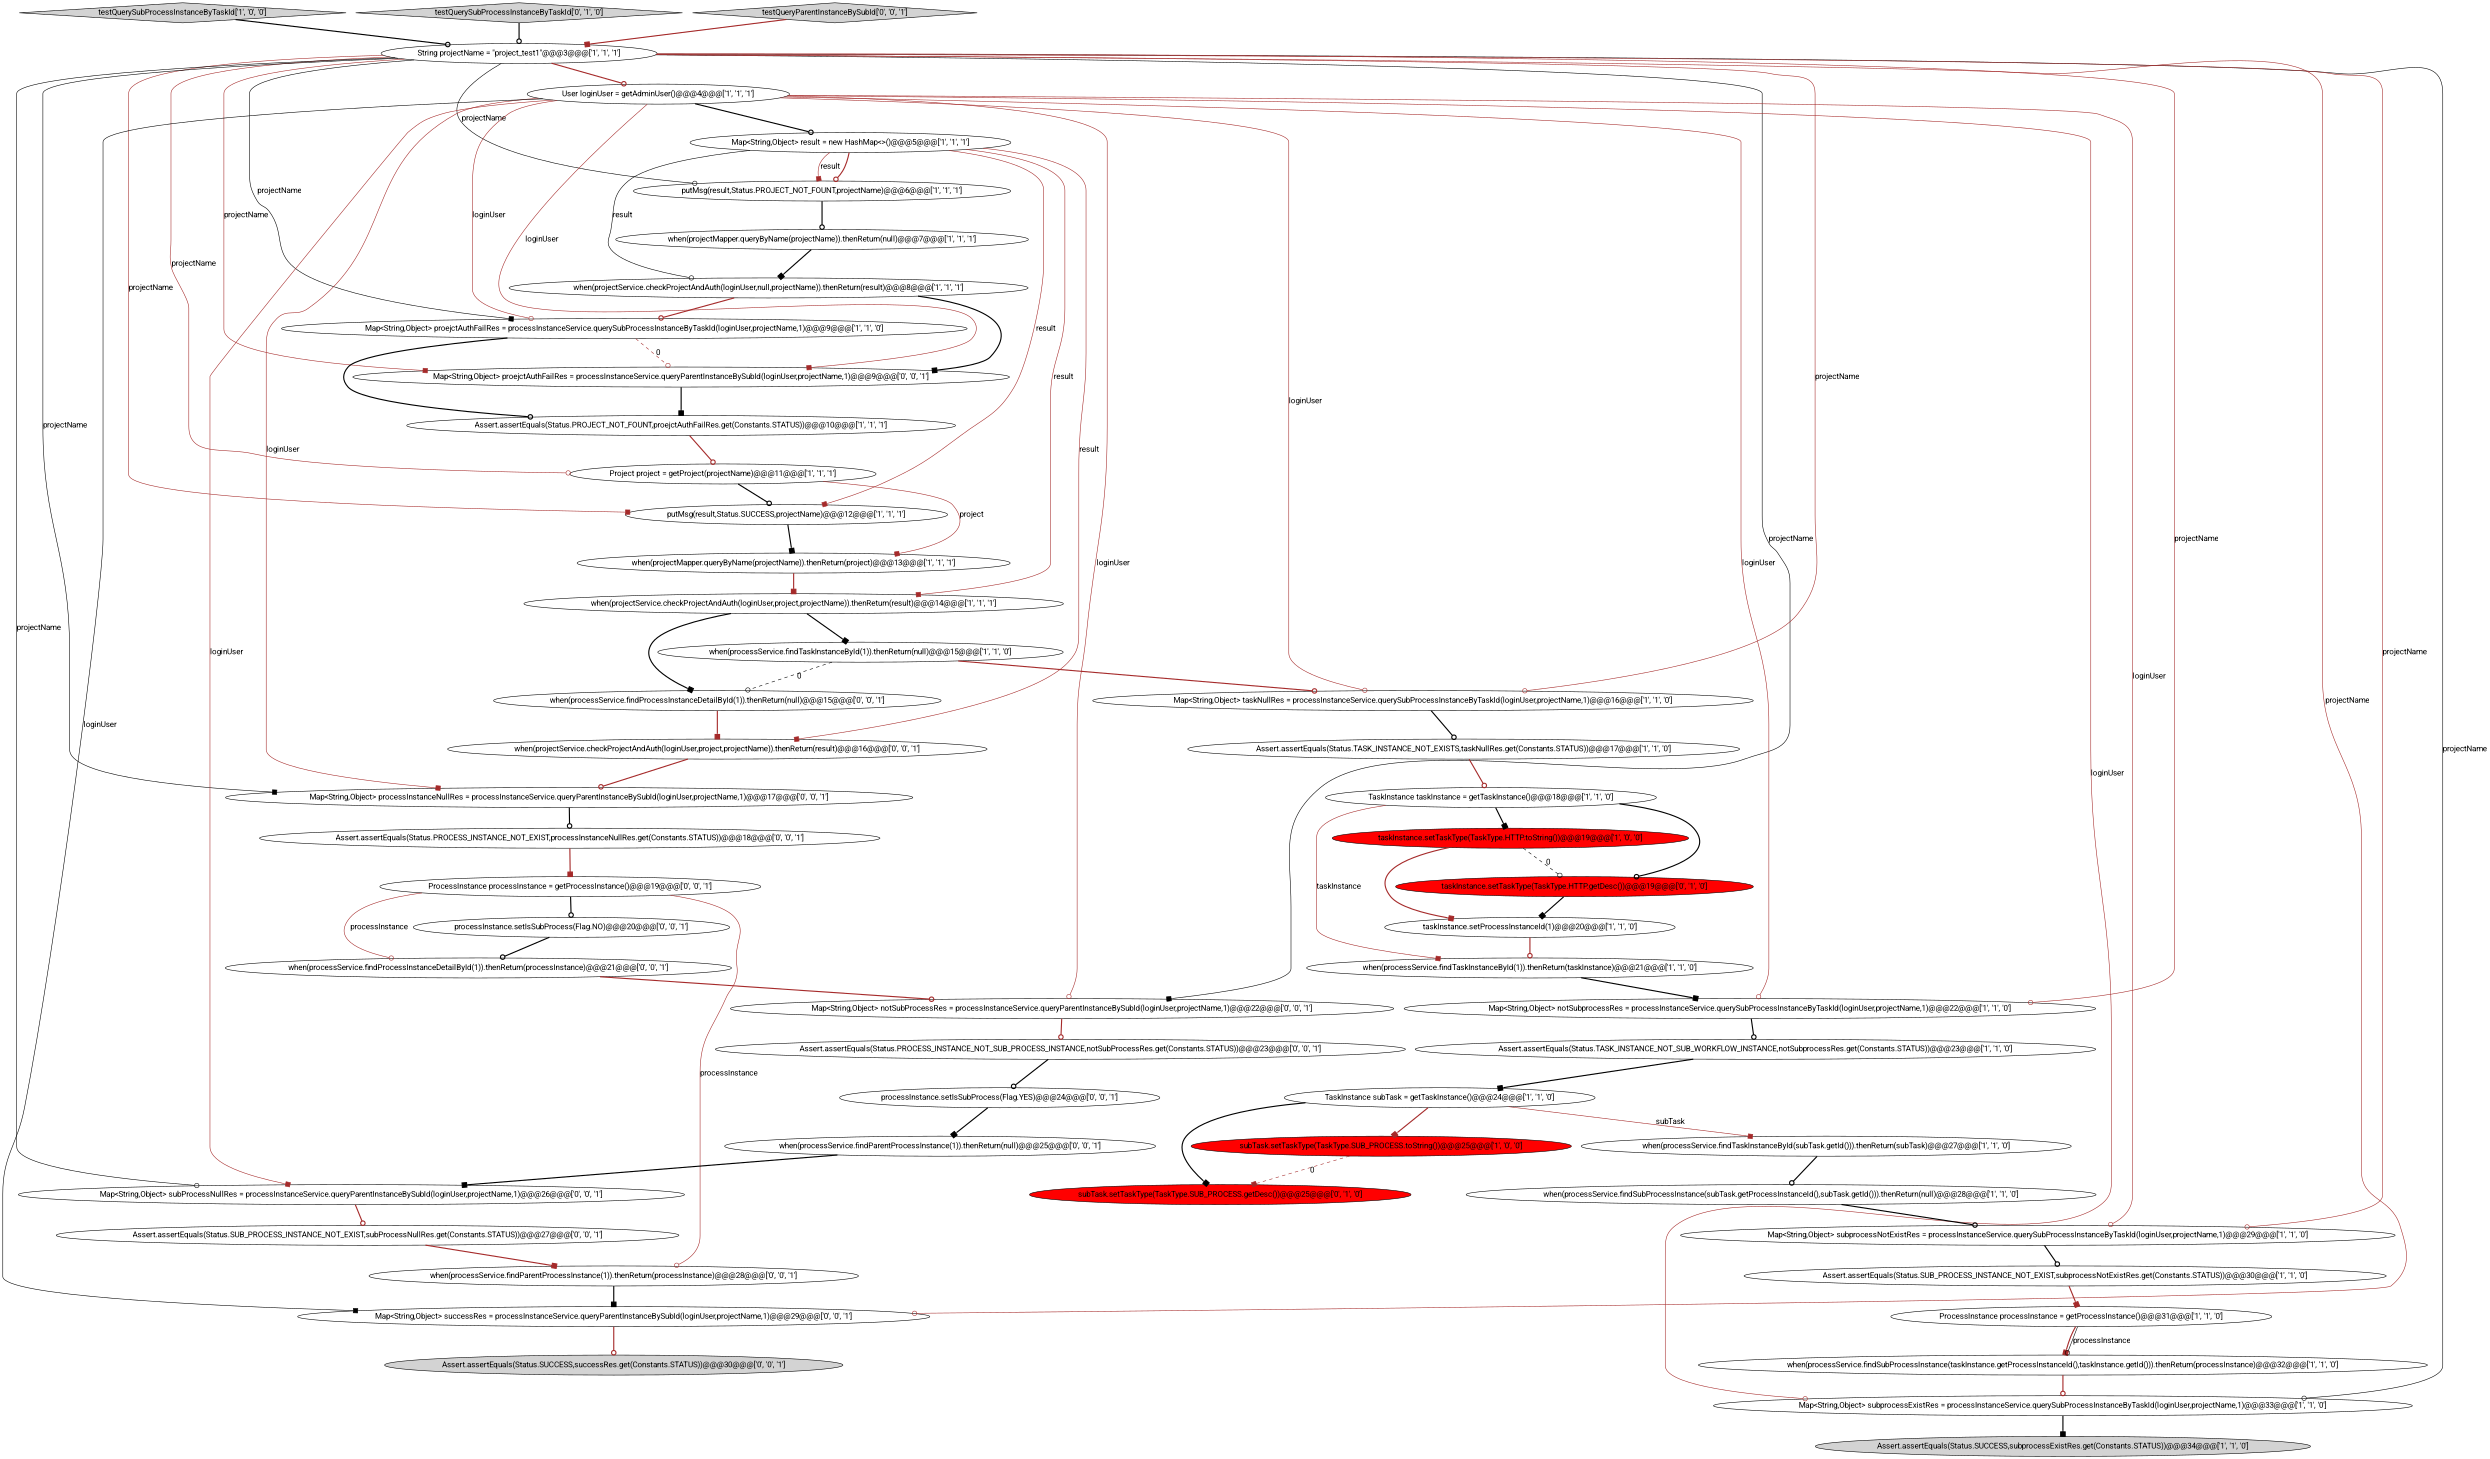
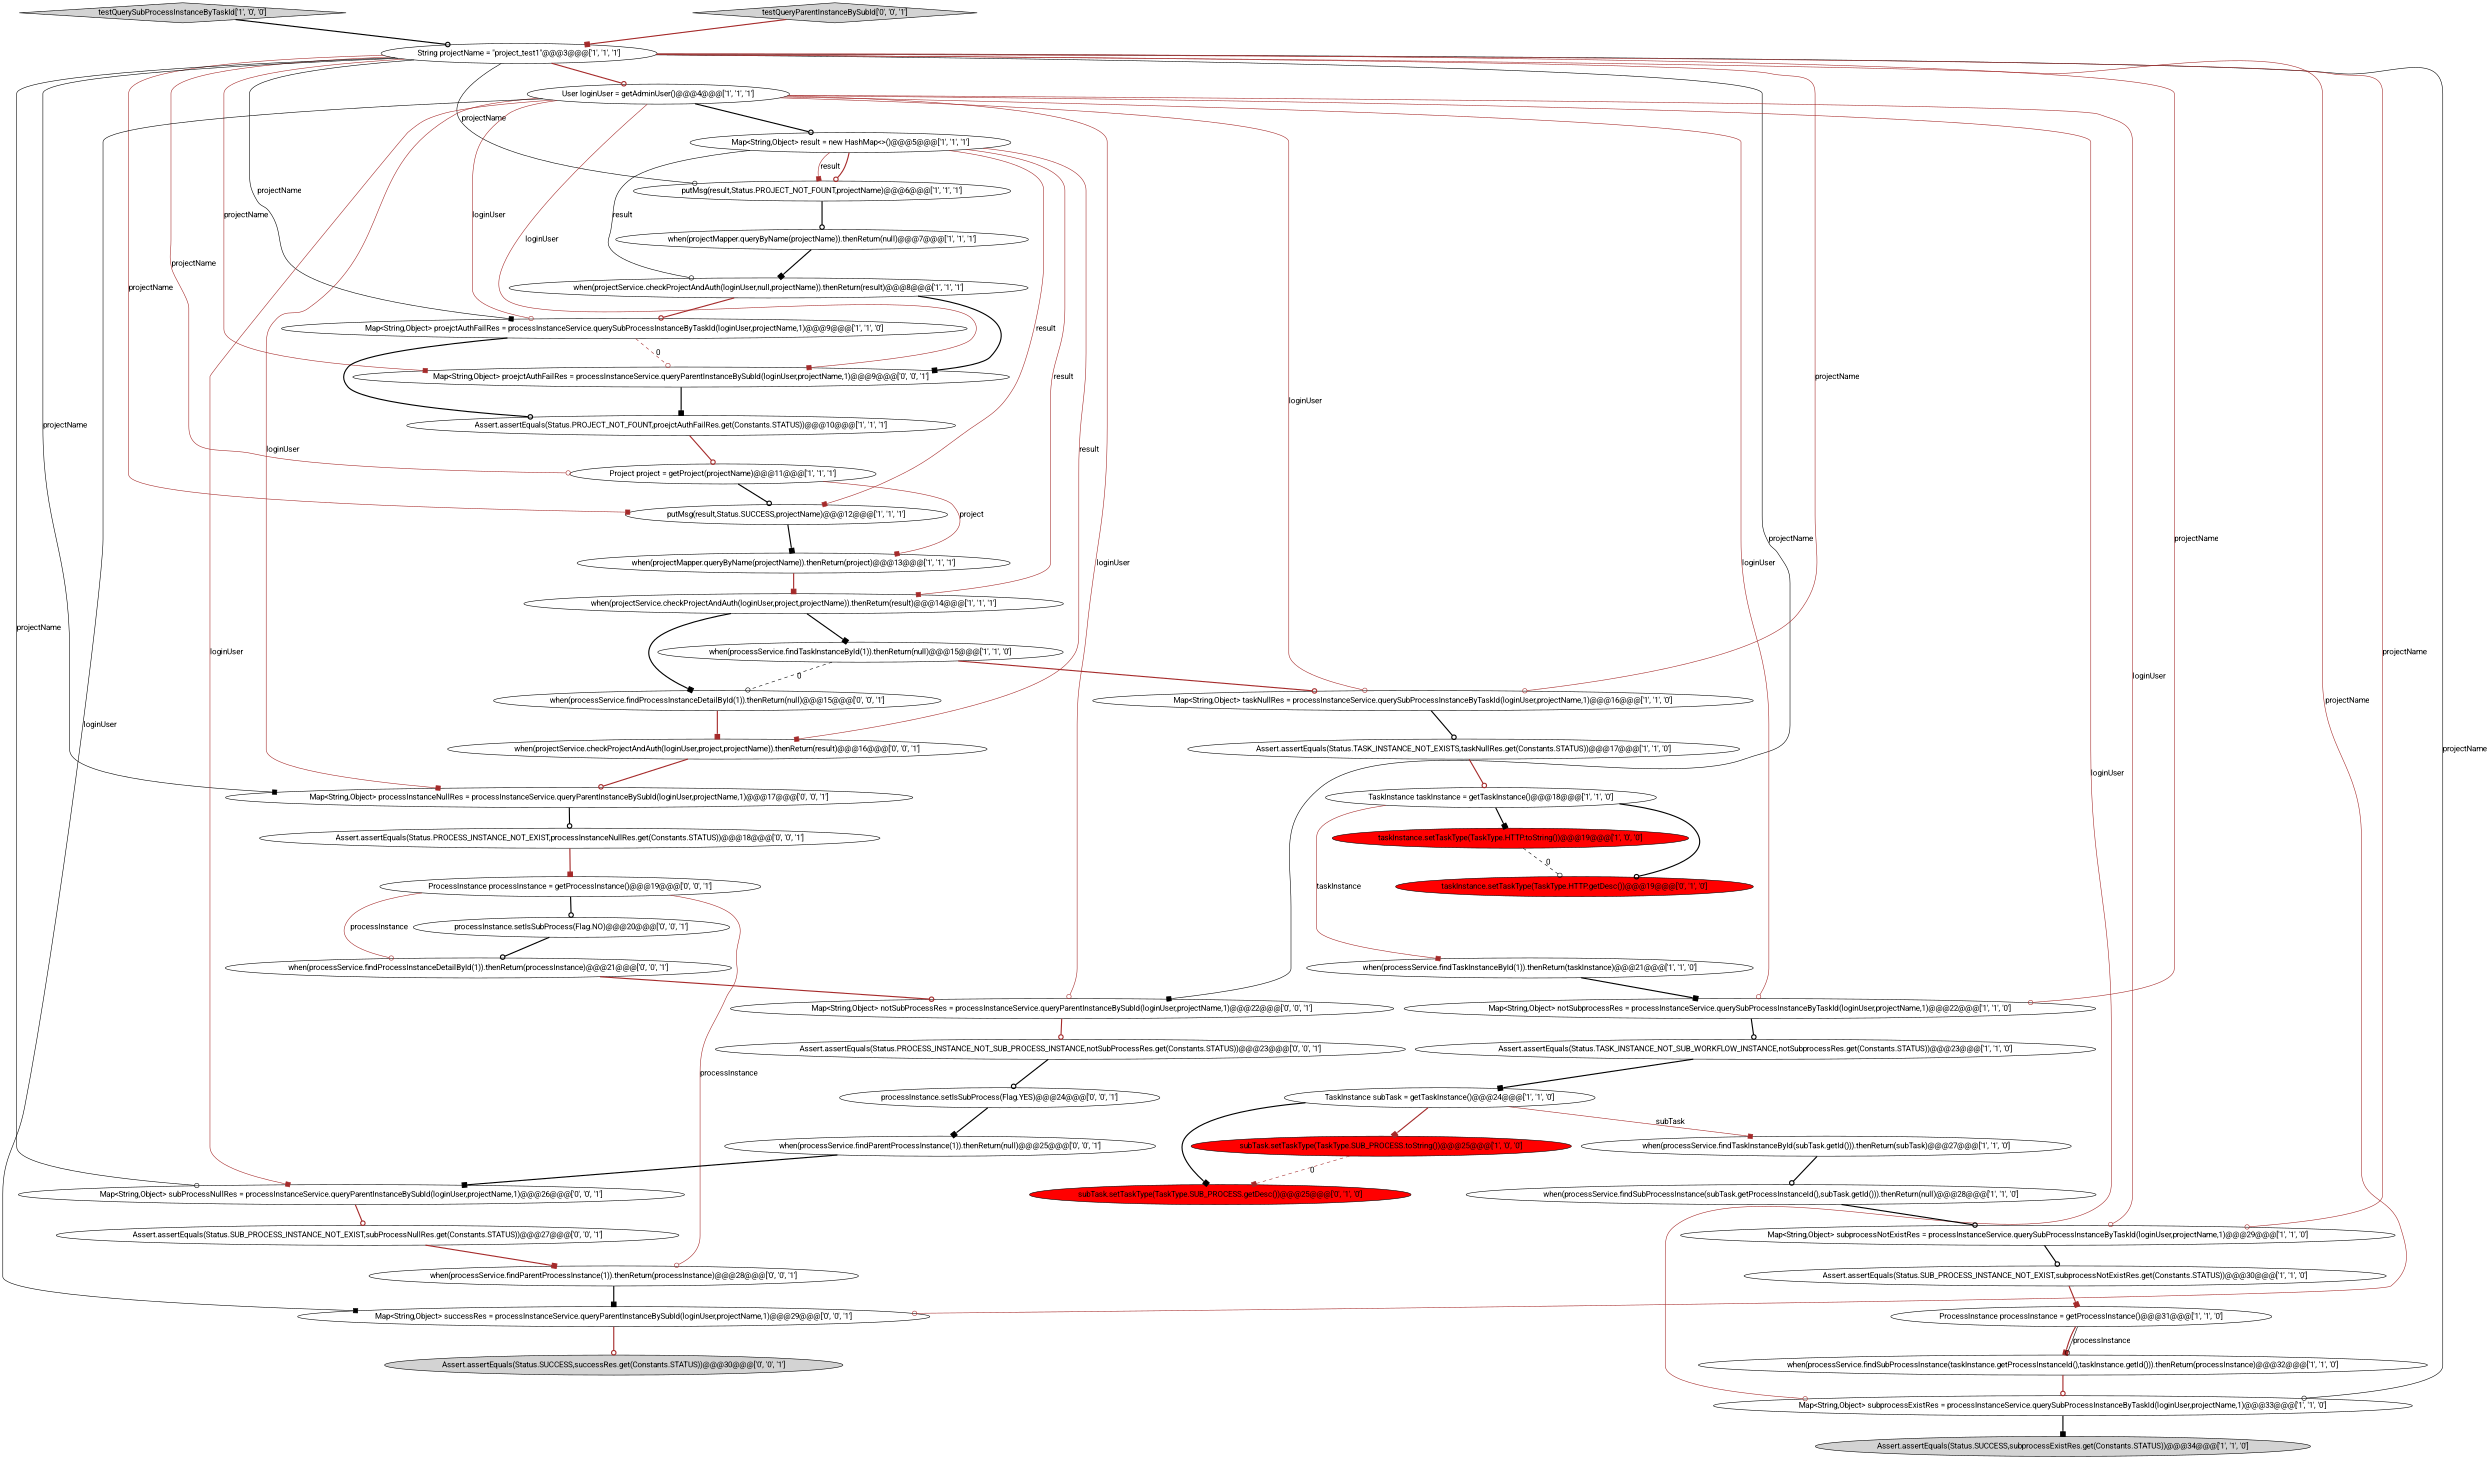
  digraph {
    fontname=Roboto
    node [fillcolor=white fontname=Roboto shape=ellipse style=filled]
    edge [arrowhead=odot color=brown fontname=Roboto style=bold]
    n1 [label="when(projectMapper.queryByName(projectName)).thenReturn(project)@@@13@@@['1', '1', '1']"]
    n2 [label="when(projectService.checkProjectAndAuth(loginUser,project,projectName)).thenReturn(result)@@@14@@@['1', '1', '1']"]
    n3 [label="when(processService.findTaskInstanceById(1)).thenReturn(null)@@@15@@@['1', '1', '0']"]
    n4 [label="when(processService.findProcessInstanceDetailById(1)).thenReturn(null)@@@15@@@['0', '0', '1']"]
    n5 [label="Map<String,Object> subprocessExistRes = processInstanceService.querySubProcessInstanceByTaskId(loginUser,projectName,1)@@@33@@@['1', '1', '0']"]
    n6 [fillcolor=lightgray label="Assert.assertEquals(Status.SUCCESS,subprocessExistRes.get(Constants.STATUS))@@@34@@@['1', '1', '0']"]
    n7 [label="Project project = getProject(projectName)@@@11@@@['1', '1', '1']"]
    n8 [label="putMsg(result,Status.SUCCESS,projectName)@@@12@@@['1', '1', '1']"]
    n9 [label="String projectName = \"project_test1\"@@@3@@@['1', '1', '1']"]
    n10 [label="Map<String,Object> processInstanceNullRes = processInstanceService.queryParentInstanceBySubId(loginUser,projectName,1)@@@17@@@['0', '0', '1']"]
    n11 [label="Map<String,Object> proejctAuthFailRes = processInstanceService.queryParentInstanceBySubId(loginUser,projectName,1)@@@9@@@['0', '0', '1']"]
    n12 [label="Map<String,Object> notSubProcessRes = processInstanceService.queryParentInstanceBySubId(loginUser,projectName,1)@@@22@@@['0', '0', '1']"]
    n13 [label="User loginUser = getAdminUser()@@@4@@@['1', '1', '1']"]
    n14 [label="Map<String,Object> taskNullRes = processInstanceService.querySubProcessInstanceByTaskId(loginUser,projectName,1)@@@16@@@['1', '1', '0']"]
    n15 [label="Map<String,Object> successRes = processInstanceService.queryParentInstanceBySubId(loginUser,projectName,1)@@@29@@@['0', '0', '1']"]
    n16 [label="Map<String,Object> subProcessNullRes = processInstanceService.queryParentInstanceBySubId(loginUser,projectName,1)@@@26@@@['0', '0', '1']"]
    n17 [label="putMsg(result,Status.PROJECT_NOT_FOUNT,projectName)@@@6@@@['1', '1', '1']"]
    n18 [label="Map<String,Object> subprocessNotExistRes = processInstanceService.querySubProcessInstanceByTaskId(loginUser,projectName,1)@@@29@@@['1', '1', '0']"]
    n19 [label="Map<String,Object> proejctAuthFailRes = processInstanceService.querySubProcessInstanceByTaskId(loginUser,projectName,1)@@@9@@@['1', '1', '0']"]
    n20 [label="Map<String,Object> notSubprocessRes = processInstanceService.querySubProcessInstanceByTaskId(loginUser,projectName,1)@@@22@@@['1', '1', '0']"]
    n21 [label="Assert.assertEquals(Status.PROCESS_INSTANCE_NOT_EXIST,processInstanceNullRes.get(Constants.STATUS))@@@18@@@['0', '0', '1']"]
    n22 [label="Assert.assertEquals(Status.PROJECT_NOT_FOUNT,proejctAuthFailRes.get(Constants.STATUS))@@@10@@@['1', '1', '1']"]
    n23 [label="Assert.assertEquals(Status.PROCESS_INSTANCE_NOT_SUB_PROCESS_INSTANCE,notSubProcessRes.get(Constants.STATUS))@@@23@@@['0', '0', '1']"]
    n24 [label="Map<String,Object> result = new HashMap<>()@@@5@@@['1', '1', '1']"]
    n25 [label="Assert.assertEquals(Status.TASK_INSTANCE_NOT_EXISTS,taskNullRes.get(Constants.STATUS))@@@17@@@['1', '1', '0']"]
    n26 [fillcolor=lightgray label="Assert.assertEquals(Status.SUCCESS,successRes.get(Constants.STATUS))@@@30@@@['0', '0', '1']"]
    n27 [label="Assert.assertEquals(Status.SUB_PROCESS_INSTANCE_NOT_EXIST,subProcessNullRes.get(Constants.STATUS))@@@27@@@['0', '0', '1']"]
    n28 [label="when(projectMapper.queryByName(projectName)).thenReturn(null)@@@7@@@['1', '1', '1']"]
    n29 [label="Assert.assertEquals(Status.SUB_PROCESS_INSTANCE_NOT_EXIST,subprocessNotExistRes.get(Constants.STATUS))@@@30@@@['1', '1', '0']"]
    n30 [label="Assert.assertEquals(Status.TASK_INSTANCE_NOT_SUB_WORKFLOW_INSTANCE,notSubprocessRes.get(Constants.STATUS))@@@23@@@['1', '1', '0']"]
    n31 [label="ProcessInstance processInstance = getProcessInstance()@@@19@@@['0', '0', '1']"]
    n32 [label="TaskInstance subTask = getTaskInstance()@@@24@@@['1', '1', '0']"]
    n33 [fillcolor=red label="subTask.setTaskType(TaskType.SUB_PROCESS.toString())@@@25@@@['1', '0', '0']"]
    n34 [fillcolor=red label="subTask.setTaskType(TaskType.SUB_PROCESS.getDesc())@@@25@@@['0', '1', '0']"]
    n35 [label="when(processService.findTaskInstanceById(subTask.getId())).thenReturn(subTask)@@@27@@@['1', '1', '0']"]
    n36 [label="when(processService.findSubProcessInstance(subTask.getProcessInstanceId(),subTask.getId())).thenReturn(null)@@@28@@@['1', '1', '0']"]
    n37 [label="when(projectService.checkProjectAndAuth(loginUser,project,projectName)).thenReturn(result)@@@16@@@['0', '0', '1']"]
    n38 [label="processInstance.setIsSubProcess(Flag.YES)@@@24@@@['0', '0', '1']"]
    n39 [fillcolor=lightgray label="testQuerySubProcessInstanceByTaskId['1', '0', '0']" shape=diamond]
    n40 [label="when(processService.findParentProcessInstance(1)).thenReturn(null)@@@25@@@['0', '0', '1']"]
    n41 [label="when(projectService.checkProjectAndAuth(loginUser,null,projectName)).thenReturn(result)@@@8@@@['1', '1', '1']"]
-   n42 [fillcolor=lightgray label="testQuerySubProcessInstanceByTaskId['0', '1', '0']" shape=diamond]
    n43 [label="when(processService.findTaskInstanceById(1)).thenReturn(taskInstance)@@@21@@@['1', '1', '0']"]
-   n44 [label="taskInstance.setProcessInstanceId(1)@@@20@@@['1', '1', '0']"]
    n45 [fillcolor=red label="taskInstance.setTaskType(TaskType.HTTP.getDesc())@@@19@@@['0', '1', '0']"]
    n46 [label="ProcessInstance processInstance = getProcessInstance()@@@31@@@['1', '1', '0']"]
    n47 [label="when(processService.findSubProcessInstance(taskInstance.getProcessInstanceId(),taskInstance.getId())).thenReturn(processInstance)@@@32@@@['1', '1', '0']"]
    n48 [label="TaskInstance taskInstance = getTaskInstance()@@@18@@@['1', '1', '0']"]
    n49 [label="when(processService.findProcessInstanceDetailById(1)).thenReturn(processInstance)@@@21@@@['0', '0', '1']"]
    n50 [label="processInstance.setIsSubProcess(Flag.NO)@@@20@@@['0', '0', '1']"]
    n51 [label="when(processService.findParentProcessInstance(1)).thenReturn(processInstance)@@@28@@@['0', '0', '1']"]
    n52 [fillcolor=red label="taskInstance.setTaskType(TaskType.HTTP.toString())@@@19@@@['1', '0', '0']"]
    n53 [fillcolor=lightgray label="testQueryParentInstanceBySubId['0', '0', '1']" shape=diamond]
    n1 -> n2 [arrowhead=box]
    n2 -> n3 [arrowhead=box color=black]
    n2 -> n4 [arrowhead=box color=black]
    n3 -> n4 [color=black label=0 style=dashed]
    n3 -> n14
    n4 -> n37 [arrowhead=box]
    n5 -> n6 [arrowhead=box color=black]
    n7 -> n1 [arrowhead=box label=project style=solid]
    n7 -> n8 [color=black]
    n8 -> n1 [arrowhead=box color=black]
    n9 -> n5 [color=black label=projectName style=solid]
    n9 -> n7 [label=projectName style=solid]
    n9 -> n8 [arrowhead=box label=projectName style=solid]
    n9 -> n10 [arrowhead=box color=black label=projectName style=solid]
    n9 -> n11 [arrowhead=box label=projectName style=solid]
    n9 -> n12 [arrowhead=box color=black label=projectName style=solid]
    n9 -> n13
    n9 -> n14 [label=projectName style=solid]
    n9 -> n15 [label=projectName style=solid]
    n9 -> n16 [color=black label=projectName style=solid]
    n9 -> n17 [color=black label=projectName style=solid]
    n9 -> n18 [label=projectName style=solid]
    n9 -> n19 [arrowhead=box color=black label=projectName style=solid]
    n9 -> n20 [label=projectName style=solid]
    n10 -> n21 [color=black]
    n11 -> n22 [arrowhead=box color=black]
    n12 -> n23
    n13 -> n5 [label=loginUser style=solid]
    n13 -> n10 [arrowhead=box label=loginUser style=solid]
    n13 -> n11 [arrowhead=box label=loginUser style=solid]
    n13 -> n12 [label=loginUser style=solid]
    n13 -> n14 [label=loginUser style=solid]
    n13 -> n15 [arrowhead=box color=black label=loginUser style=solid]
    n13 -> n16 [arrowhead=box label=loginUser style=solid]
    n13 -> n18 [label=loginUser style=solid]
    n13 -> n19 [label=loginUser style=solid]
    n13 -> n20 [label=loginUser style=solid]
    n13 -> n24 [color=black]
    n14 -> n25 [color=black]
    n15 -> n26
    n16 -> n27
    n17 -> n28 [color=black]
    n18 -> n29 [color=black]
    n19 -> n11 [label=0 style=dashed]
    n19 -> n22 [color=black]
    n20 -> n30 [color=black]
    n21 -> n31 [arrowhead=box]
    n22 -> n7
    n23 -> n38 [color=black]
    n24 -> n2 [arrowhead=box label=result style=solid]
    n24 -> n8 [arrowhead=box label=result style=solid]
    n24 -> n17
    n24 -> n17 [arrowhead=box label=result style=solid]
    n24 -> n37 [arrowhead=box label=result style=solid]
    n24 -> n41 [color=black label=result style=solid]
    n25 -> n48
    n27 -> n51 [arrowhead=box]
    n28 -> n41 [arrowhead=box color=black]
    n29 -> n46 [arrowhead=box]
    n30 -> n32 [arrowhead=box color=black]
    n31 -> n49 [label=processInstance style=solid]
    n31 -> n50 [color=black]
    n31 -> n51 [label=processInstance style=solid]
    n32 -> n33 [arrowhead=box]
    n32 -> n34 [arrowhead=box color=black]
    n32 -> n35 [arrowhead=box label=subTask style=solid]
    n33 -> n34 [arrowhead=box label=0 style=dashed]
    n35 -> n36 [color=black]
    n36 -> n18 [color=black]
    n37 -> n10
    n38 -> n40 [arrowhead=box color=black]
    n39 -> n9 [color=black]
    n40 -> n16 [arrowhead=box color=black]
    n41 -> n11 [arrowhead=box color=black]
    n41 -> n19
-   n42 -> n9 [color=black]
    n43 -> n20 [arrowhead=box color=black]
-   n44 -> n43
-   n45 -> n44 [arrowhead=box color=black]
    n46 -> n47 [arrowhead=box]
    n46 -> n47 [color=black label=processInstance style=solid]
    n47 -> n5
    n48 -> n43 [arrowhead=box label=taskInstance style=solid]
    n48 -> n45 [color=black]
    n48 -> n52 [arrowhead=box color=black]
    n49 -> n12
    n50 -> n49 [color=black]
    n51 -> n15 [arrowhead=box color=black]
-   n52 -> n44 [arrowhead=box]
    n52 -> n45 [color=black label=0 style=dashed]
    n53 -> n9 [arrowhead=box]
  }
